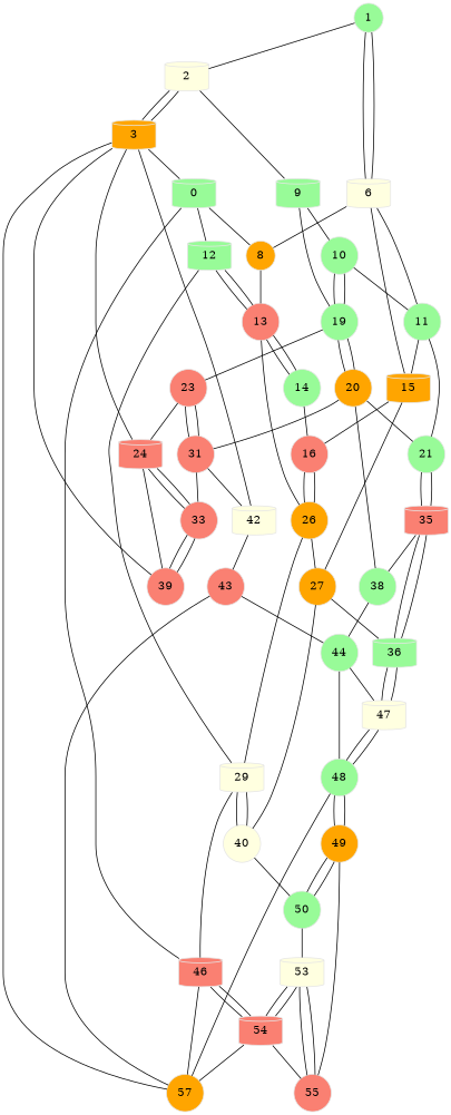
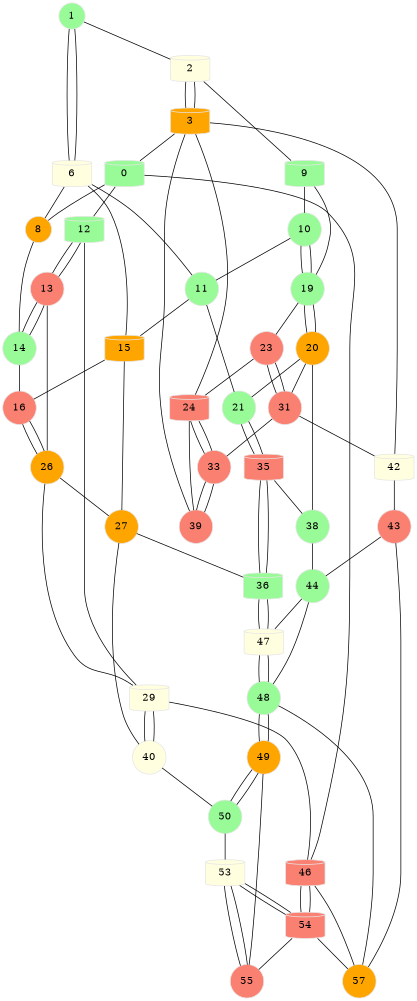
  graph {
    node [color=gray90 fillcolor=palegreen shape=circle style=filled]
    2 [fillcolor=lightyellow shape=cylinder]
    1
    6 [fillcolor=lightyellow shape=cylinder super="+7"]
    3 [fillcolor=orange shape=cylinder super="+41"]
    9 [shape=cylinder]
    8 [fillcolor=orange]
    11 [super="+17"]
    15 [fillcolor=orange shape=cylinder super="+18"]
    n9 [label=0 shape=cylinder super="+5"]
    24 [fillcolor=salmon shape=cylinder super="+25"]
    39 [fillcolor=salmon]
    42 [fillcolor=lightyellow shape=cylinder]
    57 [fillcolor=orange super="+59"]
    10
    19 [super="+22"]
    12 [shape=cylinder]
    46 [fillcolor=salmon shape=cylinder]
    33 [fillcolor=salmon]
    43 [fillcolor=salmon]
    14
    13 [fillcolor=salmon]
    29 [fillcolor=lightyellow shape=cylinder super="+30"]
    54 [fillcolor=salmon shape=cylinder super="+58"]
    21
    16 [fillcolor=salmon]
    27 [fillcolor=orange super="+37"]
    20 [fillcolor=orange super="+32"]
    23 [fillcolor=salmon]
    35 [fillcolor=salmon shape=cylinder]
    26 [fillcolor=orange super="+28"]
    40 [fillcolor=lightyellow super="+51"]
    36 [shape=cylinder]
    31 [fillcolor=salmon super="+34"]
    38
    44 [super="+45"]
    47 [fillcolor=lightyellow shape=cylinder]
    50 [super="+52"]
    48 [super="+56"]
    53 [fillcolor=lightyellow shape=cylinder]
    49 [fillcolor=orange]
    55 [fillcolor=salmon]
    2 -- 3
    2 -- 3
    2 -- 9
    1 -- 2
    1 -- 6
    1 -- 6
    6 -- 8
    6 -- 11
    6 -- 15
    3 -- n9
    3 -- 24
    3 -- 39
    3 -- 42
-   3 -- 57
    9 -- 10
    9 -- 19
-   8 -- 13
+   8 -- 14
    11 -- 15
    11 -- 21
    15 -- 16
    15 -- 27
    n9 -- 8
    n9 -- 12
    n9 -- 46
    24 -- 39
    24 -- 33
    24 -- 33
    42 -- 43
    10 -- 11
    10 -- 19
    10 -- 19
    19 -- 20
    19 -- 20
    19 -- 23
    12 -- 13
    12 -- 13
    12 -- 29
    46 -- 57
    46 -- 54
    46 -- 54
    33 -- 39
    33 -- 39
    43 -- 57
    43 -- 44
    14 -- 16
    13 -- 14
    13 -- 14
    13 -- 26
    29 -- 46
    29 -- 40
    29 -- 40
    54 -- 57
    54 -- 55
    21 -- 35
    21 -- 35
    16 -- 26
    16 -- 26
    27 -- 40
    27 -- 36
    20 -- 21
    20 -- 31
    20 -- 38
    23 -- 24
    23 -- 31
    23 -- 31
    35 -- 36
    35 -- 36
    35 -- 38
    26 -- 29
    26 -- 27
    40 -- 50 [weight=2]
    36 -- 47
    36 -- 47
    31 -- 42
    31 -- 33
    38 -- 44
    44 -- 47
    44 -- 48
    47 -- 48
    47 -- 48
    50 -- 53
    48 -- 57
    48 -- 49
    48 -- 49
    53 -- 54
    53 -- 54
    53 -- 55
    53 -- 55
    49 -- 50
    49 -- 50
    49 -- 55
  }
